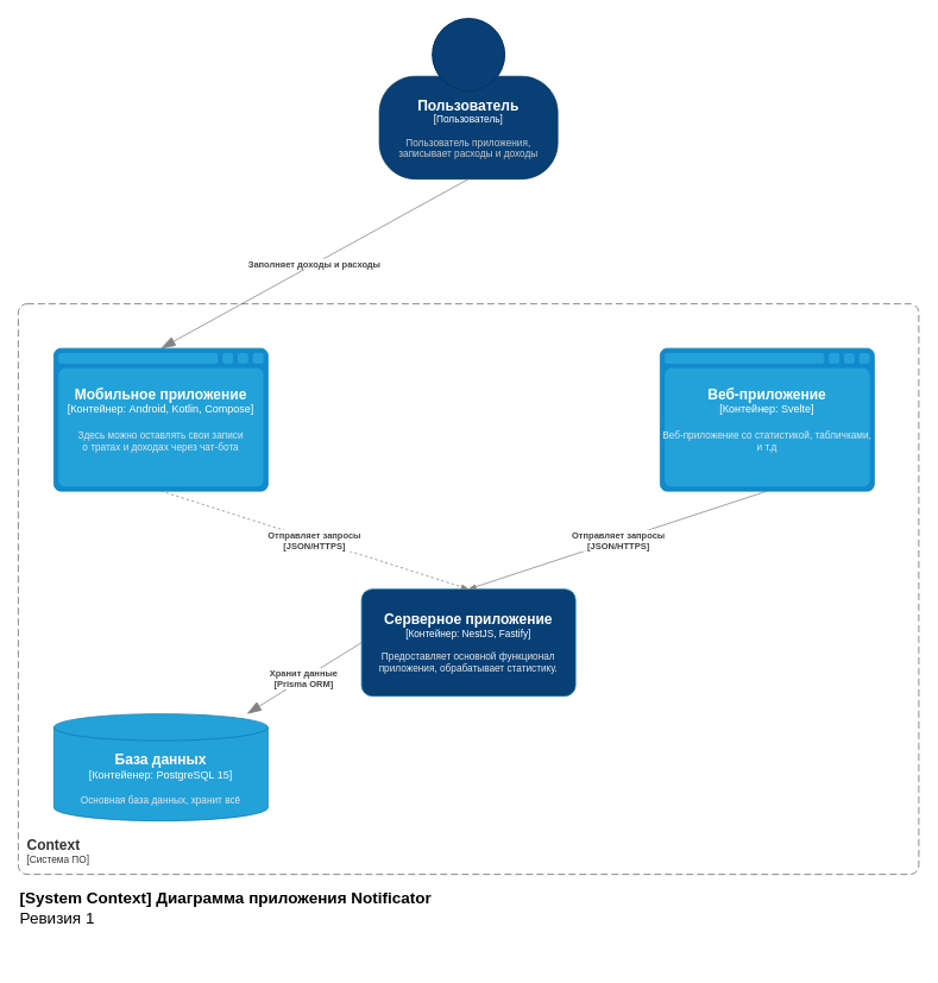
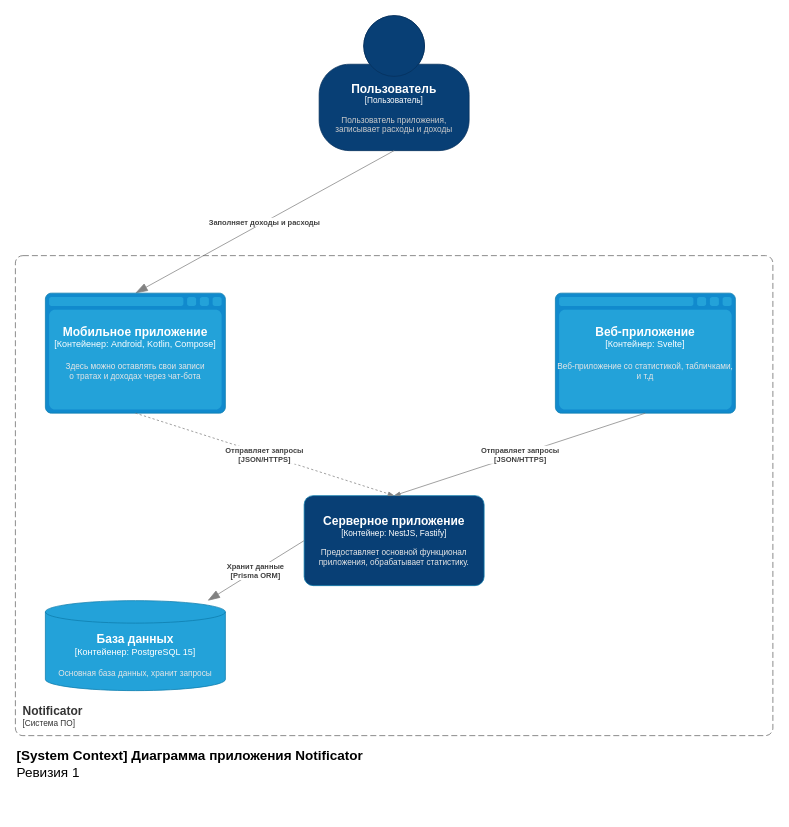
  <mxCell id="0" />
  <mxCell id="1" parent="0" />
  <mxCell id="2" value="&lt;font style=&quot;font-size: 16px&quot;&gt;&lt;b&gt;Пользователь&lt;/b&gt;&lt;/font&gt;&lt;div&gt;[Пользователь]&lt;/div&gt;&lt;br&gt;&lt;div&gt;&lt;font style=&quot;font-size: 11px&quot;&gt;&lt;font color=&quot;#cccccc&quot;&gt;Пользователь приложения, записывает расходы и доходы&lt;/font&gt;&lt;/div&gt;" style="html=1;fontSize=11;dashed=0;whiteSpace=wrap;fillColor=#083F75;strokeColor=#06315C;fontColor=#ffffff;shape=mxgraph.c4.person2;align=center;metaEdit=1;points=[[0.5,0,0],[1,0.5,0],[1,0.75,0],[0.75,1,0],[0.5,1,0],[0.25,1,0],[0,0.75,0],[0,0.5,0]];resizable=0;movable=0;rotatable=0;deletable=0;editable=0;locked=1;connectable=0;" parent="1" vertex="1"><mxGeometry x="425" y="20" width="200" height="180" as="geometry" /></mxCell>
  <mxCell id="3" value="&lt;div style=&quot;text-align: left&quot;&gt;&lt;div style=&quot;text-align: center&quot;&gt;&lt;b&gt;Заполняет доходы и расходы&lt;/b&gt;&lt;/div&gt;" style="endArrow=blockThin;html=1;fontSize=10;fontColor=#404040;strokeWidth=1;endFill=1;strokeColor=#828282;elbow=vertical;metaEdit=1;endSize=14;startSize=14;jumpStyle=arc;jumpSize=16;rounded=0;exitX=0.5;exitY=1;exitDx=0;exitDy=0;exitPerimeter=0;entryX=0.5;entryY=0;entryDx=0;entryDy=0;entryPerimeter=0;movable=0;resizable=0;rotatable=0;deletable=0;editable=0;locked=1;connectable=0;" parent="1" source="2" target="4" edge="1"><mxGeometry width="240" relative="1" as="geometry"><mxPoint x="360" y="150" as="sourcePoint" /><mxPoint x="670" y="390" as="targetPoint" /></mxGeometry></mxCell>
- <mxCell id="4" value="&lt;font style=&quot;font-size: 16px&quot;&gt;&lt;b&gt;Мобильное приложение&lt;/b&gt;&lt;/font&gt;&lt;div&gt;[Контейнер:&amp;nbsp;Android, Kotlin, Compose]&lt;/div&gt;&lt;br&gt;&lt;div&gt;&lt;font style=&quot;font-size: 11px&quot;&gt;&lt;font color=&quot;#E6E6E6&quot;&gt;Здесь можно оставлять свои записи&#10;о тратах и доходах через чат-бота&lt;/font&gt;&lt;/div&gt;" style="shape=mxgraph.c4.webBrowserContainer2;whiteSpace=wrap;html=1;boundedLbl=1;rounded=0;labelBackgroundColor=none;strokeColor=#118ACD;fillColor=#23A2D9;strokeColor=#118ACD;strokeColor2=#0E7DAD;fontSize=12;fontColor=#ffffff;align=center;metaEdit=1;points=[[0.5,0,0],[1,0.25,0],[1,0.5,0],[1,0.75,0],[0.5,1,0],[0,0.75,0],[0,0.5,0],[0,0.25,0]];resizable=0;movable=0;rotatable=0;deletable=0;editable=0;locked=1;connectable=0;" parent="1" vertex="1"><mxGeometry x="60" y="390" width="240" height="160" as="geometry" /></mxCell>
+ <mxCell id="4" value="&lt;font style=&quot;font-size: 16px&quot;&gt;&lt;b&gt;Мобильное приложение&lt;/b&gt;&lt;/font&gt;&lt;div&gt;[Контейенер:&amp;nbsp;Android, Kotlin, Compose]&lt;/div&gt;&lt;br&gt;&lt;div&gt;&lt;font style=&quot;font-size: 11px&quot;&gt;&lt;font color=&quot;#E6E6E6&quot;&gt;Здесь можно оставлять свои записи&#10;о тратах и доходах через чат-бота&lt;/font&gt;&lt;/div&gt;" style="shape=mxgraph.c4.webBrowserContainer2;whiteSpace=wrap;html=1;boundedLbl=1;rounded=0;labelBackgroundColor=none;strokeColor=#118ACD;fillColor=#23A2D9;strokeColor=#118ACD;strokeColor2=#0E7DAD;fontSize=12;fontColor=#ffffff;align=center;metaEdit=1;points=[[0.5,0,0],[1,0.25,0],[1,0.5,0],[1,0.75,0],[0.5,1,0],[0,0.75,0],[0,0.5,0],[0,0.25,0]];resizable=0;movable=0;rotatable=0;deletable=0;editable=0;locked=1;connectable=0;" parent="1" vertex="1"><mxGeometry x="60" y="390" width="240" height="160" as="geometry" /></mxCell>
  <mxCell id="5" value="&lt;font style=&quot;font-size: 16px&quot;&gt;&lt;b&gt;Веб-приложение&lt;/b&gt;&lt;/font&gt;&lt;div&gt;[Контейнер:&amp;nbsp;Svelte]&lt;/div&gt;&lt;br&gt;&lt;div&gt;&lt;font style=&quot;font-size: 11px&quot;&gt;&lt;font color=&quot;#E6E6E6&quot;&gt;Веб-приложение со статистикой, табличками, и т.д&lt;/font&gt;&lt;/div&gt;" style="shape=mxgraph.c4.webBrowserContainer2;whiteSpace=wrap;html=1;boundedLbl=1;rounded=0;labelBackgroundColor=none;strokeColor=#118ACD;fillColor=#23A2D9;strokeColor=#118ACD;strokeColor2=#0E7DAD;fontSize=12;fontColor=#ffffff;align=center;metaEdit=1;points=[[0.5,0,0],[1,0.25,0],[1,0.5,0],[1,0.75,0],[0.5,1,0],[0,0.75,0],[0,0.5,0],[0,0.25,0]];resizable=0;movable=0;rotatable=0;deletable=0;editable=0;locked=1;connectable=0;" parent="1" vertex="1"><mxGeometry x="740" y="390" width="240" height="160" as="geometry" /></mxCell>
  <mxCell id="6" value="&lt;font style=&quot;font-size: 16px&quot;&gt;&lt;b&gt;Серверное приложение&lt;/b&gt;&lt;/font&gt;&lt;div&gt;[Контейнер: NestJS, Fastify]&lt;/div&gt;&lt;br&gt;&lt;div&gt;&lt;font style=&quot;font-size: 11px&quot;&gt;&lt;font color=&quot;#E6E6E6&quot;&gt;Предоставляет основной функционал приложения, обрабатывает статистику.&lt;/font&gt;&lt;/div&gt;" style="rounded=1;whiteSpace=wrap;html=1;fontSize=11;labelBackgroundColor=none;fillColor=#083f75;fontColor=#ffffff;align=center;arcSize=10;strokeColor=#0E7DAD;metaEdit=1;resizable=0;points=[[0.25,0,0],[0.5,0,0],[0.75,0,0],[1,0.25,0],[1,0.5,0],[1,0.75,0],[0.75,1,0],[0.5,1,0],[0.25,1,0],[0,0.75,0],[0,0.5,0],[0,0.25,0]];movable=0;rotatable=0;deletable=0;editable=0;locked=1;connectable=0;" parent="1" vertex="1"><mxGeometry x="405" y="660" width="240" height="120" as="geometry" /></mxCell>
- <mxCell id="7" value="&lt;font style=&quot;font-size: 16px&quot;&gt;&lt;b&gt;База данных&lt;/b&gt;&lt;/font&gt;&lt;div&gt;[Контейенер:&amp;nbsp;PostgreSQL 15]&lt;/div&gt;&lt;br&gt;&lt;div&gt;&lt;font style=&quot;font-size: 11px&quot;&gt;&lt;font color=&quot;#E6E6E6&quot;&gt;Основная база данных, хранит всё&lt;/font&gt;&lt;/div&gt;" style="shape=cylinder3;size=15;whiteSpace=wrap;html=1;boundedLbl=1;rounded=0;labelBackgroundColor=none;fillColor=#23A2D9;fontSize=12;fontColor=#ffffff;align=center;strokeColor=#0E7DAD;metaEdit=1;points=[[0.5,0,0],[1,0.25,0],[1,0.5,0],[1,0.75,0],[0.5,1,0],[0,0.75,0],[0,0.5,0],[0,0.25,0]];resizable=0;movable=0;rotatable=0;deletable=0;editable=0;locked=1;connectable=0;" parent="1" vertex="1"><mxGeometry x="60" y="800" width="240" height="120" as="geometry" /></mxCell>
- <mxCell id="8" value="&lt;font style=&quot;font-size: 16px&quot;&gt;&lt;b&gt;&lt;div style=&quot;text-align: left&quot;&gt;Context&lt;/div&gt;&lt;/b&gt;&lt;/font&gt;&lt;div style=&quot;text-align: left&quot;&gt;[Система ПО]&lt;/div&gt;" style="rounded=1;fontSize=11;whiteSpace=wrap;html=1;dashed=1;arcSize=20;fillColor=none;strokeColor=#666666;fontColor=#333333;labelBackgroundColor=none;align=left;verticalAlign=bottom;labelBorderColor=none;spacingTop=0;spacing=10;dashPattern=8 4;metaEdit=1;rotatable=0;perimeter=rectanglePerimeter;noLabel=0;labelPadding=0;allowArrows=0;connectable=0;expand=0;recursiveResize=0;editable=0;pointerEvents=0;absoluteArcSize=1;points=[[0.25,0,0],[0.5,0,0],[0.75,0,0],[1,0.25,0],[1,0.5,0],[1,0.75,0],[0.75,1,0],[0.5,1,0],[0.25,1,0],[0,0.75,0],[0,0.5,0],[0,0.25,0]];movable=0;resizable=0;deletable=0;locked=1;" parent="1" vertex="1"><mxGeometry x="20" y="340" width="1010" height="640" as="geometry" /></mxCell>
+ <mxCell id="7" value="&lt;font style=&quot;font-size: 16px&quot;&gt;&lt;b&gt;База данных&lt;/b&gt;&lt;/font&gt;&lt;div&gt;[Контейенер:&amp;nbsp;PostgreSQL 15]&lt;/div&gt;&lt;br&gt;&lt;div&gt;&lt;font style=&quot;font-size: 11px&quot;&gt;&lt;font color=&quot;#E6E6E6&quot;&gt;Основная база данных, хранит запросы&lt;/font&gt;&lt;/div&gt;" style="shape=cylinder3;size=15;whiteSpace=wrap;html=1;boundedLbl=1;rounded=0;labelBackgroundColor=none;fillColor=#23A2D9;fontSize=12;fontColor=#ffffff;align=center;strokeColor=#0E7DAD;metaEdit=1;points=[[0.5,0,0],[1,0.25,0],[1,0.5,0],[1,0.75,0],[0.5,1,0],[0,0.75,0],[0,0.5,0],[0,0.25,0]];resizable=0;movable=0;rotatable=0;deletable=0;editable=0;locked=1;connectable=0;" parent="1" vertex="1"><mxGeometry x="60" y="800" width="240" height="120" as="geometry" /></mxCell>
+ <mxCell id="8" value="&lt;font style=&quot;font-size: 16px&quot;&gt;&lt;b&gt;&lt;div style=&quot;text-align: left&quot;&gt;Notificator&lt;/div&gt;&lt;/b&gt;&lt;/font&gt;&lt;div style=&quot;text-align: left&quot;&gt;[Система ПО]&lt;/div&gt;" style="rounded=1;fontSize=11;whiteSpace=wrap;html=1;dashed=1;arcSize=20;fillColor=none;strokeColor=#666666;fontColor=#333333;labelBackgroundColor=none;align=left;verticalAlign=bottom;labelBorderColor=none;spacingTop=0;spacing=10;dashPattern=8 4;metaEdit=1;rotatable=0;perimeter=rectanglePerimeter;noLabel=0;labelPadding=0;allowArrows=0;connectable=0;expand=0;recursiveResize=0;editable=0;pointerEvents=0;absoluteArcSize=1;points=[[0.25,0,0],[0.5,0,0],[0.75,0,0],[1,0.25,0],[1,0.5,0],[1,0.75,0],[0.75,1,0],[0.5,1,0],[0.25,1,0],[0,0.75,0],[0,0.5,0],[0,0.25,0]];movable=0;resizable=0;deletable=0;locked=1;" parent="1" vertex="1"><mxGeometry x="20" y="340" width="1010" height="640" as="geometry" /></mxCell>
  <mxCell id="9" value="&lt;div style=&quot;text-align: left&quot;&gt;&lt;div style=&quot;text-align: center&quot;&gt;&lt;b&gt;Отправляет запросы&#10;[JSON/HTTPS]&lt;/b&gt;&lt;/div&gt;" style="endArrow=blockThin;html=1;fontSize=10;fontColor=#404040;strokeWidth=1;endFill=1;strokeColor=#828282;elbow=vertical;metaEdit=1;jumpStyle=arc;jumpSize=16;rounded=0;exitX=0.5;exitY=1;exitDx=0;exitDy=0;exitPerimeter=0;entryX=0.5;entryY=0;entryDx=0;entryDy=0;entryPerimeter=0;movable=0;resizable=0;rotatable=0;deletable=0;editable=0;locked=1;connectable=0;dashed=1;" parent="1" source="4" target="6" edge="1"><mxGeometry width="240" relative="1" as="geometry"><mxPoint x="450" y="480" as="sourcePoint" /><mxPoint x="690" y="480" as="targetPoint" /></mxGeometry></mxCell>
  <mxCell id="10" value="&lt;div style=&quot;text-align: left&quot;&gt;&lt;div style=&quot;text-align: center&quot;&gt;&lt;b&gt;Отправляет запросы&#10;[JSON/HTTPS]&lt;/b&gt;&lt;/div&gt;" style="endArrow=blockThin;html=1;fontSize=10;fontColor=#404040;strokeWidth=1;endFill=1;strokeColor=#828282;elbow=vertical;metaEdit=1;jumpStyle=arc;jumpSize=16;rounded=0;exitX=0.5;exitY=1;exitDx=0;exitDy=0;exitPerimeter=0;entryX=0.5;entryY=0;entryDx=0;entryDy=0;entryPerimeter=0;movable=0;resizable=0;rotatable=0;deletable=0;editable=0;locked=1;connectable=0;" parent="1" source="5" target="6" edge="1"><mxGeometry width="240" relative="1" as="geometry"><mxPoint x="190" y="560" as="sourcePoint" /><mxPoint x="515" y="630" as="targetPoint" /></mxGeometry></mxCell>
  <mxCell id="11" value="&lt;div style=&quot;text-align: left&quot;&gt;&lt;div style=&quot;text-align: center&quot;&gt;&lt;b&gt;Хранит данные&#10;[Prisma ORM]&lt;/b&gt;&lt;/div&gt;" style="endArrow=blockThin;html=1;fontSize=10;fontColor=#404040;strokeWidth=1;endFill=1;strokeColor=#828282;elbow=vertical;metaEdit=1;endSize=14;startSize=14;jumpStyle=arc;jumpSize=16;rounded=0;exitX=0;exitY=0.5;exitDx=0;exitDy=0;exitPerimeter=0;movable=0;resizable=0;rotatable=0;deletable=0;editable=0;locked=1;connectable=0;" parent="1" source="6" target="7" edge="1"><mxGeometry width="240" relative="1" as="geometry"><mxPoint x="420" y="870" as="sourcePoint" /><mxPoint x="660" y="870" as="targetPoint" /></mxGeometry></mxCell>
  <mxCell id="12" value="&lt;font style=&quot;font-size: 18px;&quot;&gt;&lt;b style=&quot;font-size: 18px;&quot;&gt;&lt;div style=&quot;text-align: left; font-size: 18px;&quot;&gt;[System Context] Диаграмма приложения Notificator&lt;/div&gt;&lt;/b&gt;&lt;/font&gt;&lt;div style=&quot;text-align: left; font-size: 18px;&quot;&gt;Ревизия 1&lt;/div&gt;" style="text;html=1;strokeColor=none;fillColor=none;align=left;verticalAlign=top;whiteSpace=wrap;rounded=0;metaEdit=1;allowArrows=0;resizable=0;rotatable=0;connectable=0;recursiveResize=0;expand=0;pointerEvents=0;points=[[0.25,0,0],[0.5,0,0],[0.75,0,0],[1,0.25,0],[1,0.5,0],[1,0.75,0],[0.75,1,0],[0.5,1,0],[0.25,1,0],[0,0.75,0],[0,0.5,0],[0,0.25,0]];fontSize=18;movable=0;deletable=0;editable=0;locked=1;" parent="1" vertex="1"><mxGeometry x="20" y="990" width="490" height="90" as="geometry" /></mxCell>
